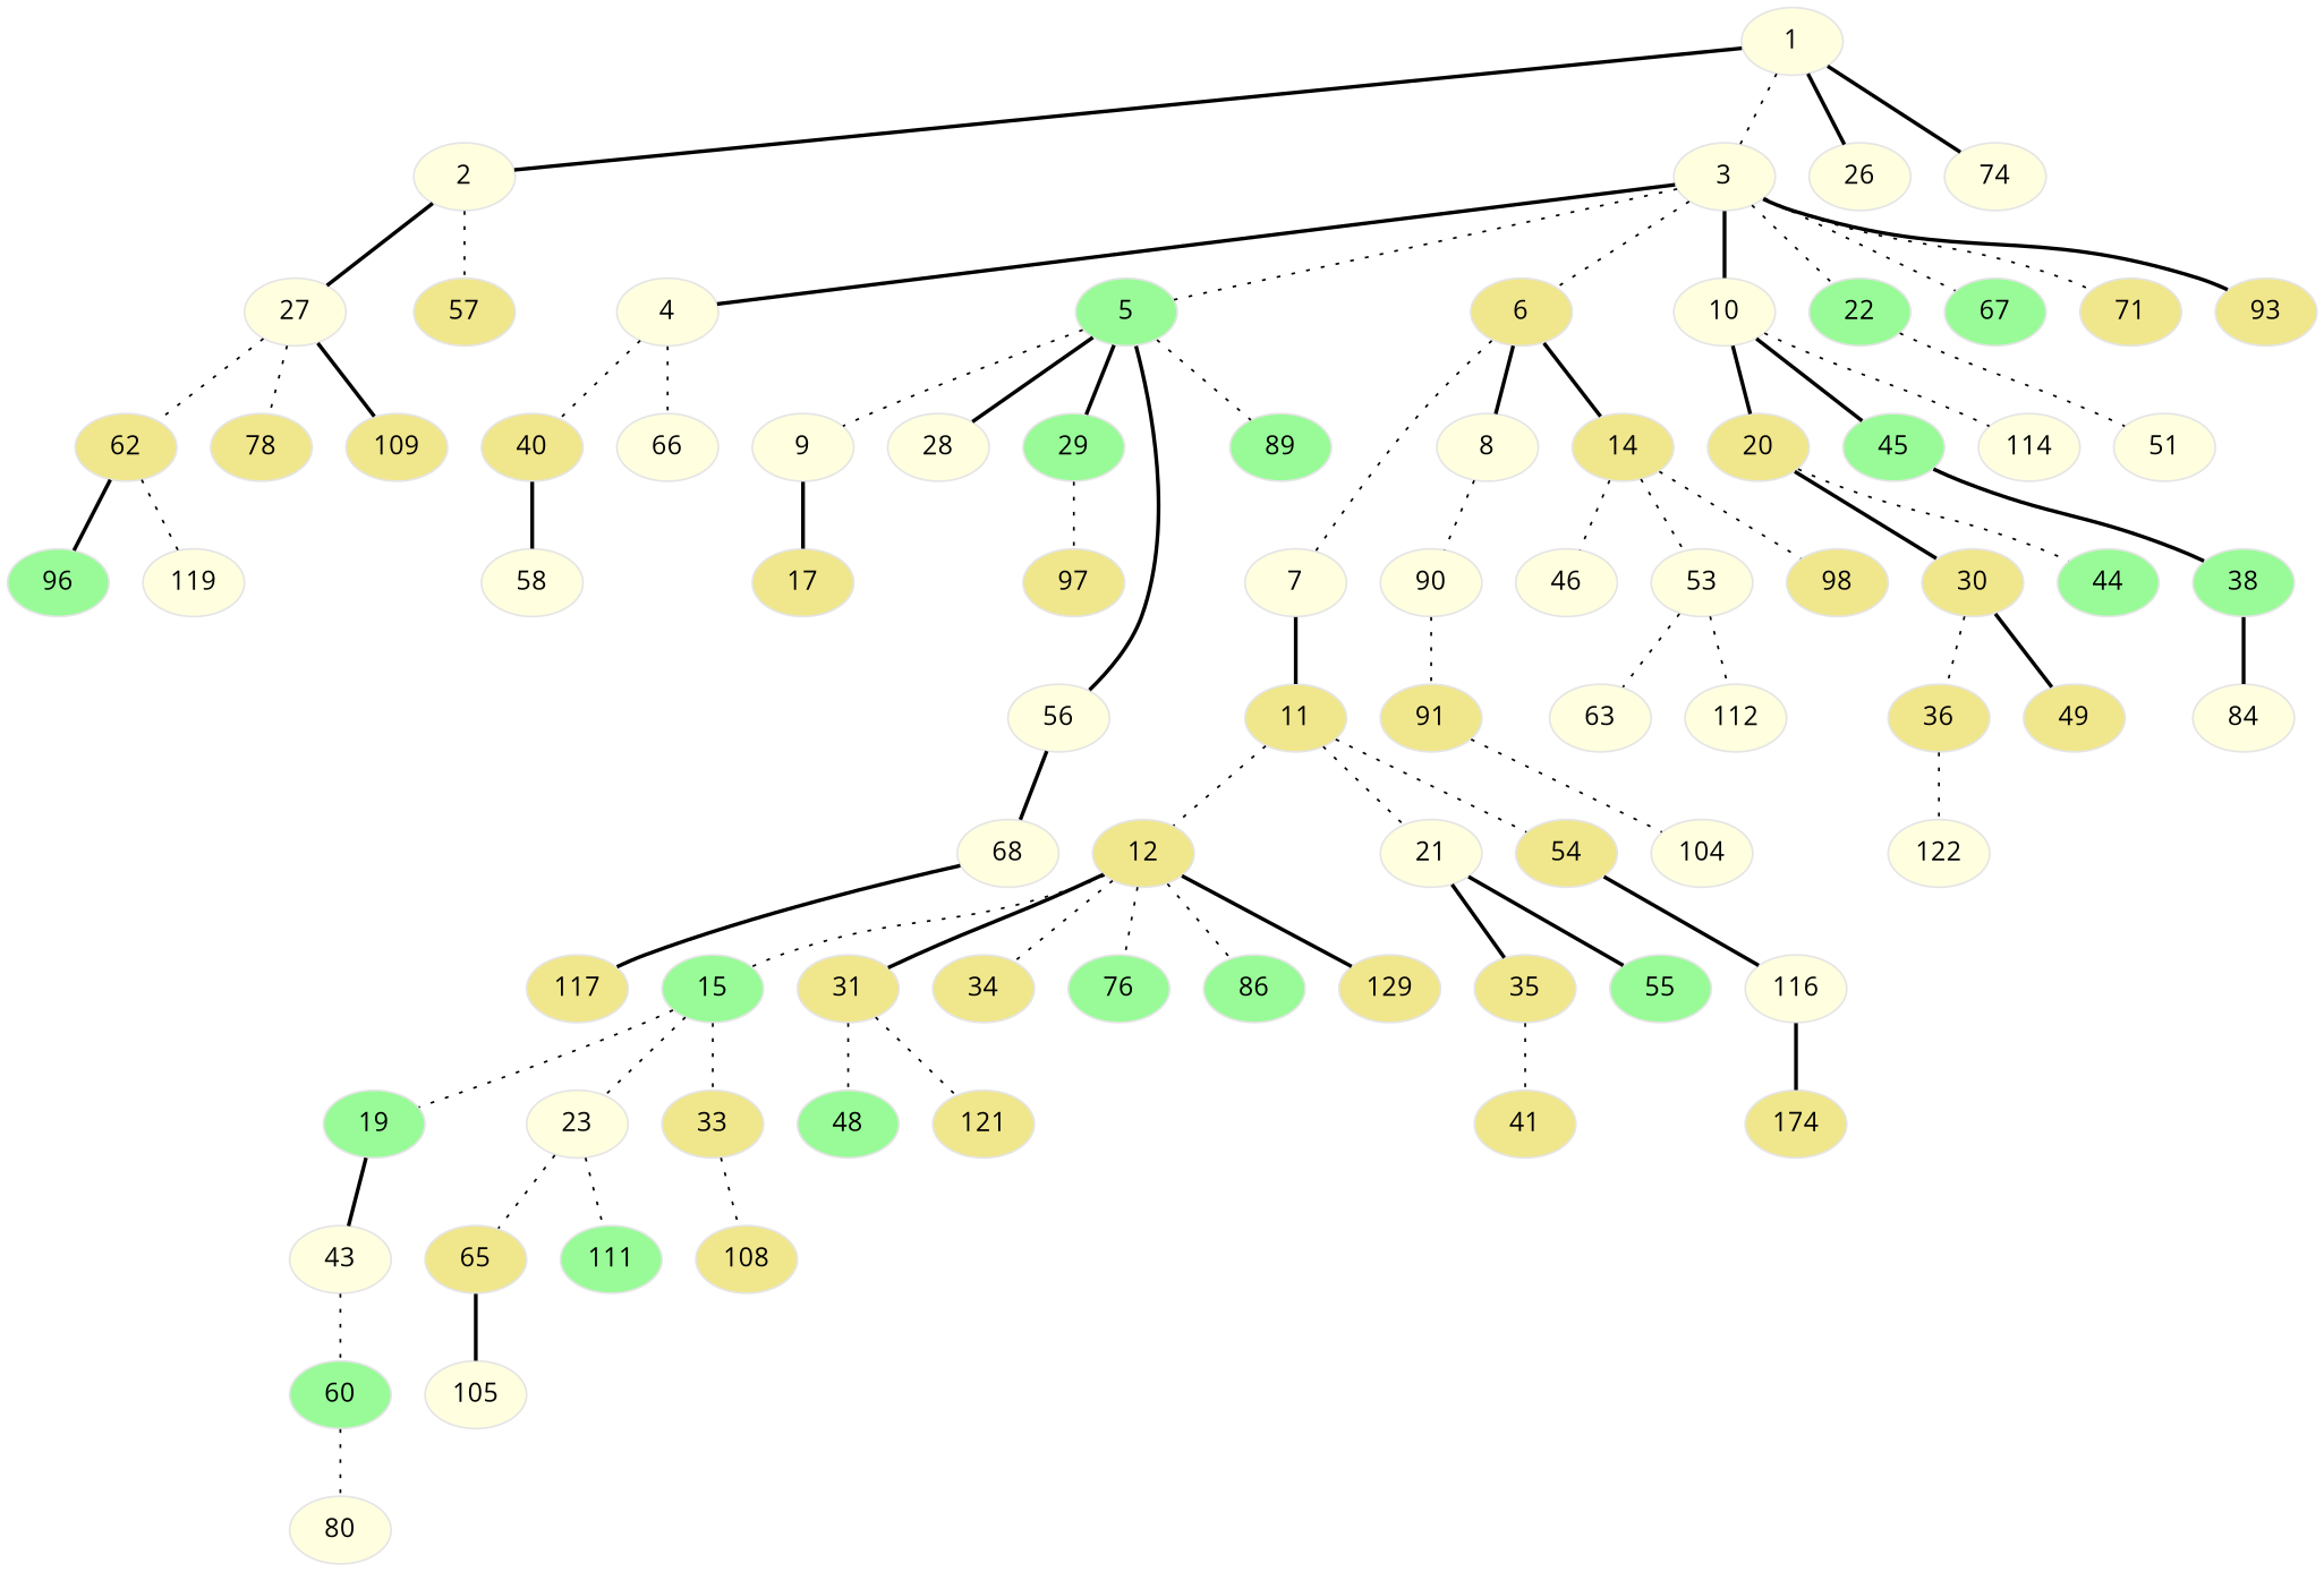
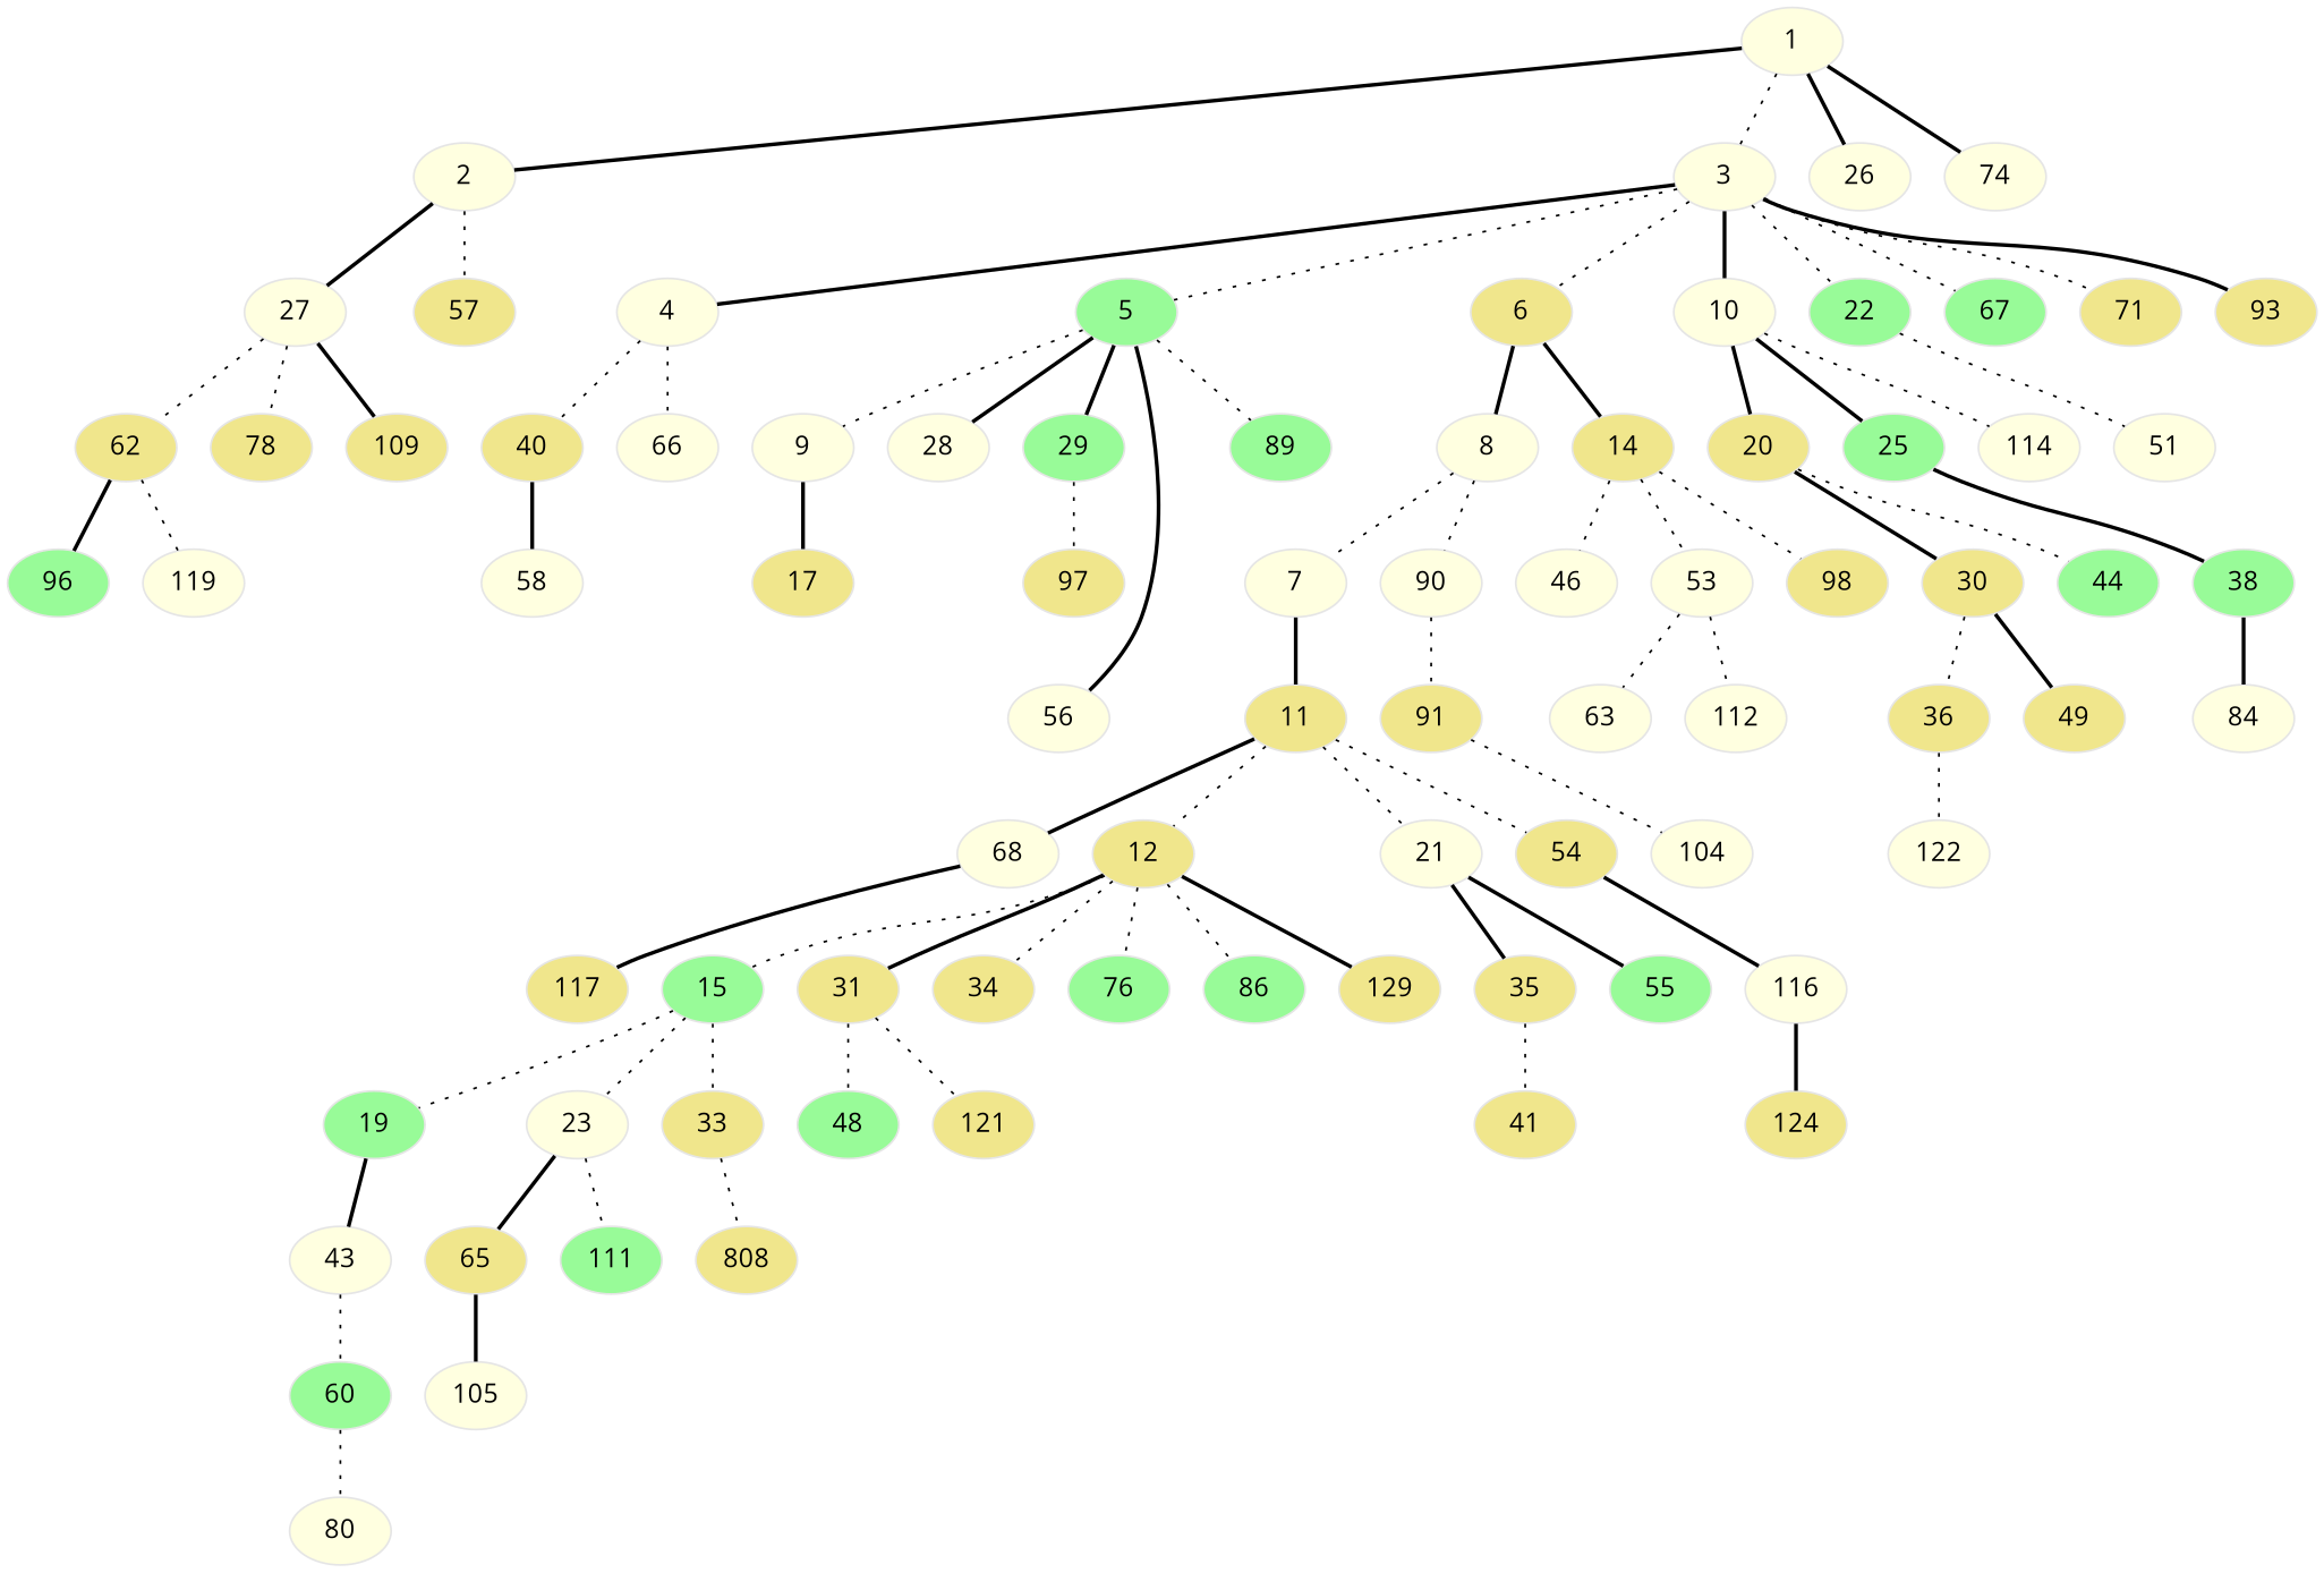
  graph {
    fontname="Open Sans"
    node [color=gray90 fillcolor=lightyellow fontname="Open Sans" style=filled]
    edge [fontname="Open Sans" style=dotted]
    1
    2
    3 [super="+37"]
    26
    74 [super="+118"]
    27 [super="+69"]
    57 [fillcolor=khaki super="+107"]
    4 [super="+24"]
    5 [fillcolor=palegreen super="+16"]
    6 [fillcolor=khaki super="+13"]
    10 [super="+106"]
    22 [fillcolor=palegreen super="+50"]
    67 [fillcolor=palegreen]
    71 [fillcolor=khaki]
    n15 [fillcolor=khaki label=93]
    62 [fillcolor=khaki super="+73"]
    78 [fillcolor=khaki]
    109 [fillcolor=khaki]
    40 [fillcolor=khaki]
    66
    9 [super="+99"]
    28 [super="+115"]
    29 [fillcolor=palegreen super="+87"]
    56
    89 [fillcolor=palegreen]
    7
    8 [super="+47"]
    14 [fillcolor=khaki super="+32"]
    20 [fillcolor=khaki super="+39"]
-   25 [fillcolor=palegreen super="+120" label=45]
+   25 [fillcolor=palegreen super="+120"]
    114
    51 [super="+79"]
    58 [super="+64"]
    17 [fillcolor=khaki super="+59"]
    97 [fillcolor=khaki]
    11 [fillcolor=khaki super="+18"]
    90
    46
    53 [super="+88"]
    98 [fillcolor=khaki]
    12 [fillcolor=khaki super="+42"]
    21 [super="+85"]
    54 [fillcolor=khaki super="+103"]
    68 [super="+81"]
    91 [fillcolor=khaki super="+93"]
    30 [fillcolor=khaki super="+101"]
    44 [fillcolor=palegreen super="+82"]
    38 [fillcolor=palegreen]
    15 [fillcolor=palegreen super="+125"]
    31 [fillcolor=khaki super="+52"]
    34 [fillcolor=khaki]
    76 [fillcolor=palegreen super="+92"]
    86 [fillcolor=palegreen]
    n54 [fillcolor=khaki label=129]
    35 [fillcolor=khaki super="+95"]
    55 [fillcolor=palegreen]
    116
    117 [fillcolor=khaki]
    19 [fillcolor=palegreen]
    23 [super="+61"]
    33 [fillcolor=khaki super="+100"]
    48 [fillcolor=palegreen super="+83"]
    121 [fillcolor=khaki]
    63 [super="+72"]
    112
    43
    65 [fillcolor=khaki super="+70"]
    111 [fillcolor=palegreen]
-   108 [fillcolor=khaki super="+123"]
+   108 [fillcolor=khaki super="+123" label=808]
    60 [fillcolor=palegreen super="+77"]
    36 [fillcolor=khaki super="+75"]
    49 [fillcolor=khaki super="+113"]
    41 [fillcolor=khaki super="+45"]
    105
    84 [super="+102"]
    96 [fillcolor=palegreen super="+110"]
    119
    122
    80
-   124 [fillcolor=khaki label=174]
+   124 [fillcolor=khaki]
    104
    1 -- 2 [style=bold]
    1 -- 3
    1 -- 26 [style=bold]
    1 -- 74 [style=bold]
    2 -- 27 [style=bold]
    2 -- 57
    3 -- 4 [style=bold]
    3 -- 5
    3 -- 6
    3 -- 10 [style=bold]
    3 -- 22
    3 -- 67
    3 -- 71
    3 -- n15 [style=bold]
    27 -- 62
    27 -- 78
    27 -- 109 [style=bold]
    4 -- 40
    4 -- 66
    5 -- 9
    5 -- 28 [style=bold]
    5 -- 29 [style=bold]
    5 -- 56 [style=bold]
    5 -- 89
-   6 -- 7
+   8 -- 7
    6 -- 8 [style=bold]
    6 -- 14 [style=bold]
    10 -- 20 [style=bold]
    10 -- 25 [style=bold]
    10 -- 114
    22 -- 51
    62 -- 96 [style=bold]
    62 -- 119
    40 -- 58 [style=bold]
    9 -- 17 [style=bold]
    29 -- 97
    7 -- 11 [style=bold]
    8 -- 90
    14 -- 46
    14 -- 53
    14 -- 98
    20 -- 30 [style=bold]
    20 -- 44
    25 -- 38 [style=bold]
    11 -- 12
    11 -- 21
    11 -- 54
-   56 -- 68 [style=bold]
+   11 -- 68 [style=bold]
    90 -- 91
    53 -- 63
    53 -- 112
    12 -- 15
    12 -- 31 [style=bold]
    12 -- 34
    12 -- 76
    12 -- 86
    12 -- n54 [style=bold]
    21 -- 35 [style=bold]
    21 -- 55 [style=bold]
    54 -- 116 [style=bold]
    68 -- 117 [style=bold]
    91 -- 104
    30 -- 36
    30 -- 49 [style=bold]
    38 -- 84 [style=bold]
    15 -- 19
    15 -- 23
    15 -- 33
    31 -- 48
    31 -- 121
    35 -- 41
    116 -- 124 [style=bold]
    19 -- 43 [style=bold]
-   23 -- 65
+   23 -- 65 [style=bold]
    23 -- 111
    33 -- 108
    43 -- 60
    65 -- 105 [style=bold]
    60 -- 80
    36 -- 122
  }
